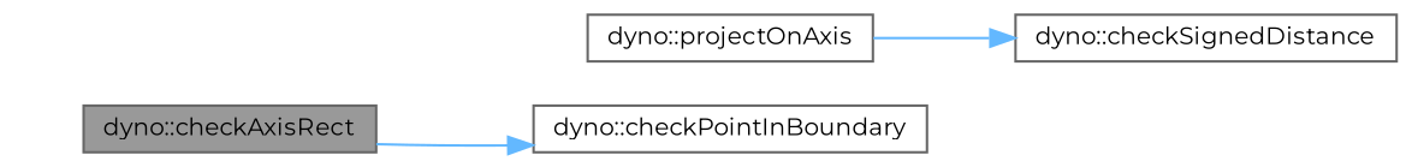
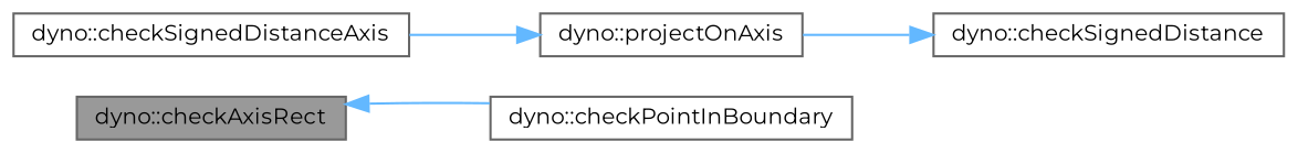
  digraph {
    fontname=Montserrat
    rankdir=LR
    node [color=grey40 fillcolor=white fontname=Montserrat fontsize=10 shape=box style=filled]
    edge [color=steelblue1 fontname=Montserrat fontsize=10 labelfontname=Helvetica labelfontsize=10 style=solid]
    n1 [color=gray40 fillcolor=grey60 fontcolor=black height=0.2 label="dyno::checkAxisRect" width=0.4]
    n2 [height=0.2 label="dyno::checkPointInBoundary" width=0.4]
+   n3 [height=0.2 label="dyno::checkSignedDistanceAxis" width=0.4]
    n4 [height=0.2 label="dyno::projectOnAxis" width=0.4]
    n5 [height=0.2 label="dyno::checkSignedDistance" width=0.4]
-   n1 -> n2
+   n2 -> n1
+   n3 -> n4
    n4 -> n5
  }
